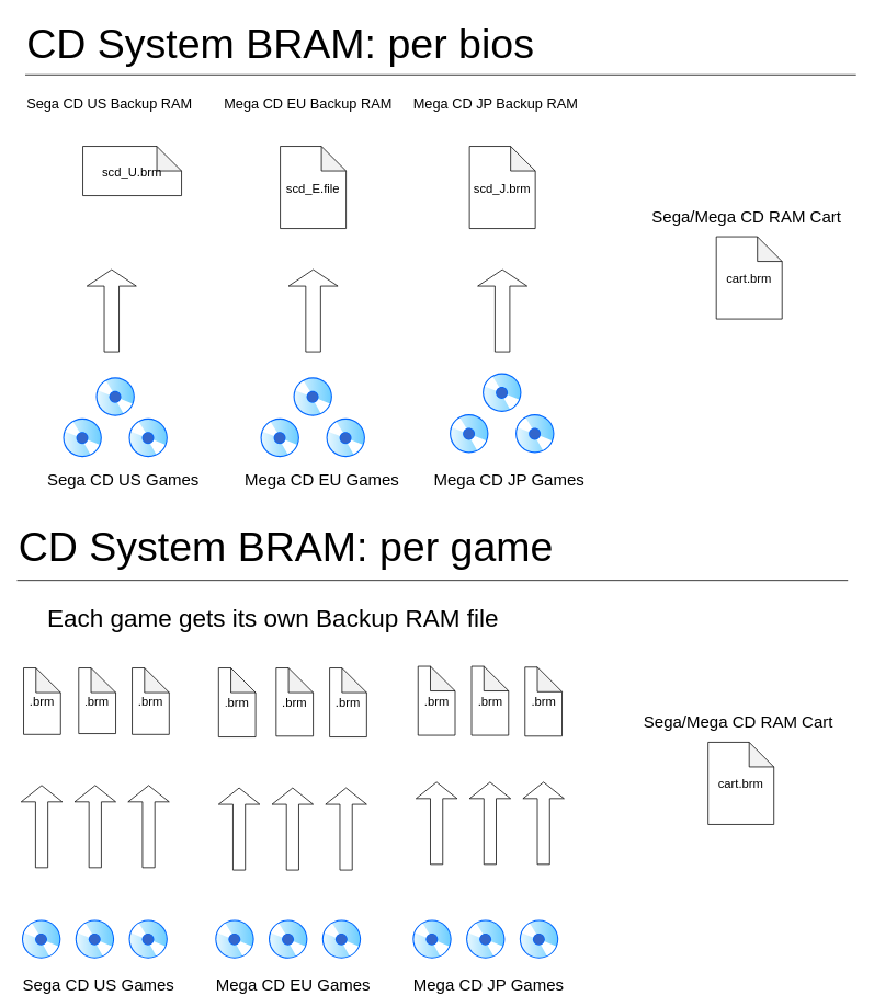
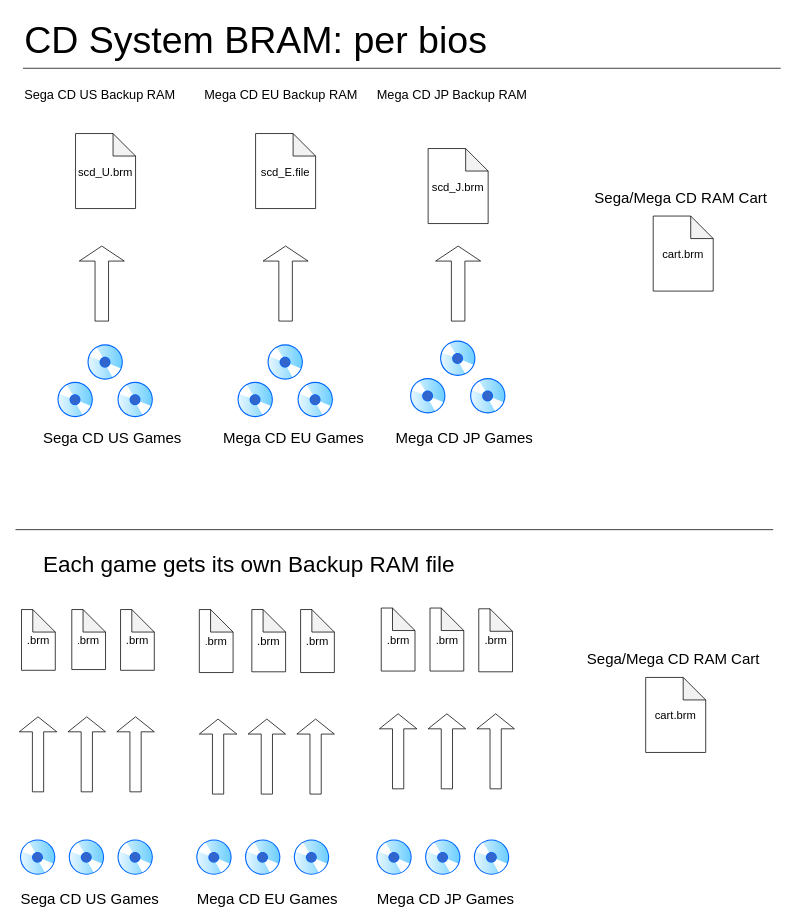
  <mxCell id="0" />
  <mxCell id="1" parent="0" />
  <mxCell id="2" value="&lt;font style=&quot;font-size: 15px&quot;&gt;cart.brm&lt;/font&gt;" style="shape=note;whiteSpace=wrap;html=1;backgroundOutline=1;darkOpacity=0.05;" parent="1" vertex="1"><mxGeometry x="870" y="287.5" width="80" height="100" as="geometry" /></mxCell>
- <mxCell id="3" value="&lt;font style=&quot;font-size: 15px&quot;&gt;scd_U.brm&lt;/font&gt;" style="shape=note;whiteSpace=wrap;html=1;backgroundOutline=1;darkOpacity=0.05;" parent="1" vertex="1"><mxGeometry x="100" y="177.5" width="120" height="60" as="geometry" /></mxCell>
+ <mxCell id="3" value="&lt;font style=&quot;font-size: 15px&quot;&gt;scd_U.brm&lt;/font&gt;" style="shape=note;whiteSpace=wrap;html=1;backgroundOutline=1;darkOpacity=0.05;" parent="1" vertex="1"><mxGeometry x="100" y="177.5" width="80" height="100" as="geometry" /></mxCell>
  <mxCell id="4" value="&lt;font style=&quot;font-size: 15px&quot;&gt;scd_E.file&lt;/font&gt;" style="shape=note;whiteSpace=wrap;html=1;backgroundOutline=1;darkOpacity=0.05;" parent="1" vertex="1"><mxGeometry x="340" y="177.5" width="80" height="100" as="geometry" /></mxCell>
- <mxCell id="5" value="&lt;font style=&quot;font-size: 15px&quot;&gt;scd_J.brm&lt;/font&gt;" style="shape=note;whiteSpace=wrap;html=1;backgroundOutline=1;darkOpacity=0.05;" parent="1" vertex="1"><mxGeometry x="570" y="177.5" width="80" height="100" as="geometry" /></mxCell>
+ <mxCell id="5" value="&lt;font style=&quot;font-size: 15px&quot;&gt;scd_J.brm&lt;/font&gt;" style="shape=note;whiteSpace=wrap;html=1;backgroundOutline=1;darkOpacity=0.05;" parent="1" vertex="1"><mxGeometry x="570" y="197.5" width="80" height="100" as="geometry" /></mxCell>
  <mxCell id="6" value="" style="aspect=fixed;perimeter=ellipsePerimeter;html=1;align=center;shadow=0;dashed=0;spacingTop=3;image;image=img/lib/active_directory/cd_dvd.svg;" parent="1" vertex="1"><mxGeometry x="75" y="507.5" width="50" height="50" as="geometry" /></mxCell>
  <mxCell id="7" value="" style="aspect=fixed;perimeter=ellipsePerimeter;html=1;align=center;shadow=0;dashed=0;spacingTop=3;image;image=img/lib/active_directory/cd_dvd.svg;" parent="1" vertex="1"><mxGeometry x="115" y="457.5" width="50" height="50" as="geometry" /></mxCell>
  <mxCell id="8" value="" style="aspect=fixed;perimeter=ellipsePerimeter;html=1;align=center;shadow=0;dashed=0;spacingTop=3;image;image=img/lib/active_directory/cd_dvd.svg;" parent="1" vertex="1"><mxGeometry x="155" y="507.5" width="50" height="50" as="geometry" /></mxCell>
  <mxCell id="9" value="" style="aspect=fixed;perimeter=ellipsePerimeter;html=1;align=center;shadow=0;dashed=0;spacingTop=3;image;image=img/lib/active_directory/cd_dvd.svg;" parent="1" vertex="1"><mxGeometry x="315" y="507.5" width="50" height="50" as="geometry" /></mxCell>
  <mxCell id="10" value="" style="aspect=fixed;perimeter=ellipsePerimeter;html=1;align=center;shadow=0;dashed=0;spacingTop=3;image;image=img/lib/active_directory/cd_dvd.svg;" parent="1" vertex="1"><mxGeometry x="355" y="457.5" width="50" height="50" as="geometry" /></mxCell>
  <mxCell id="11" value="" style="aspect=fixed;perimeter=ellipsePerimeter;html=1;align=center;shadow=0;dashed=0;spacingTop=3;image;image=img/lib/active_directory/cd_dvd.svg;" parent="1" vertex="1"><mxGeometry x="395" y="507.5" width="50" height="50" as="geometry" /></mxCell>
  <mxCell id="12" value="" style="aspect=fixed;perimeter=ellipsePerimeter;html=1;align=center;shadow=0;dashed=0;spacingTop=3;image;image=img/lib/active_directory/cd_dvd.svg;" parent="1" vertex="1"><mxGeometry x="545" y="502.5" width="50" height="50" as="geometry" /></mxCell>
  <mxCell id="13" value="" style="aspect=fixed;perimeter=ellipsePerimeter;html=1;align=center;shadow=0;dashed=0;spacingTop=3;image;image=img/lib/active_directory/cd_dvd.svg;" parent="1" vertex="1"><mxGeometry x="585" y="452.5" width="50" height="50" as="geometry" /></mxCell>
  <mxCell id="14" value="" style="aspect=fixed;perimeter=ellipsePerimeter;html=1;align=center;shadow=0;dashed=0;spacingTop=3;image;image=img/lib/active_directory/cd_dvd.svg;" parent="1" vertex="1"><mxGeometry x="625" y="502.5" width="50" height="50" as="geometry" /></mxCell>
  <mxCell id="15" value="&lt;font style=&quot;font-size: 20px&quot;&gt;Sega CD US Games&lt;br&gt;&lt;/font&gt;" style="text;html=1;resizable=0;points=[];autosize=1;align=left;verticalAlign=top;spacingTop=-4;" parent="1" vertex="1"><mxGeometry x="55" y="567.5" width="200" height="20" as="geometry" /></mxCell>
  <mxCell id="16" value="&lt;font style=&quot;font-size: 20px&quot;&gt;Mega CD EU Games&lt;br&gt;&lt;/font&gt;" style="text;html=1;resizable=0;points=[];autosize=1;align=left;verticalAlign=top;spacingTop=-4;" parent="1" vertex="1"><mxGeometry x="295" y="567.5" width="200" height="20" as="geometry" /></mxCell>
  <mxCell id="17" value="&lt;font style=&quot;font-size: 20px&quot;&gt;Mega CD JP Games&lt;br&gt;&lt;/font&gt;" style="text;html=1;resizable=0;points=[];autosize=1;align=left;verticalAlign=top;spacingTop=-4;" parent="1" vertex="1"><mxGeometry x="525" y="567.5" width="200" height="20" as="geometry" /></mxCell>
  <mxCell id="18" value="&lt;div&gt;&lt;font style=&quot;font-size: 20px&quot;&gt;Sega/Mega CD RAM Cart&lt;/font&gt;&lt;/div&gt;&lt;div&gt;&lt;font style=&quot;font-size: 20px&quot;&gt;&lt;br&gt;&lt;/font&gt;&lt;/div&gt;" style="text;html=1;resizable=0;points=[];autosize=1;align=left;verticalAlign=top;spacingTop=-4;" parent="1" vertex="1"><mxGeometry x="790" y="247.5" width="250" height="30" as="geometry" /></mxCell>
  <mxCell id="19" value="&lt;font style=&quot;font-size: 17px&quot;&gt;Sega CD US Backup RAM&lt;/font&gt;" style="text;html=1;resizable=0;points=[];autosize=1;align=left;verticalAlign=top;spacingTop=-4;" parent="1" vertex="1"><mxGeometry x="30" y="113.5" width="220" height="20" as="geometry" /></mxCell>
  <mxCell id="20" value="&lt;font style=&quot;font-size: 17px&quot;&gt;Mega CD EU Backup RAM&lt;/font&gt;" style="text;html=1;resizable=0;points=[];autosize=1;align=left;verticalAlign=top;spacingTop=-4;" parent="1" vertex="1"><mxGeometry x="270" y="113.5" width="220" height="20" as="geometry" /></mxCell>
  <mxCell id="21" value="&lt;font style=&quot;font-size: 17px&quot;&gt;Mega CD JP Backup RAM&lt;/font&gt;" style="text;html=1;resizable=0;points=[];autosize=1;align=left;verticalAlign=top;spacingTop=-4;" parent="1" vertex="1"><mxGeometry x="500" y="113.5" width="220" height="20" as="geometry" /></mxCell>
  <mxCell id="22" value="" style="shape=singleArrow;direction=north;whiteSpace=wrap;html=1;" parent="1" vertex="1"><mxGeometry x="350" y="327.5" width="60" height="100" as="geometry" /></mxCell>
  <mxCell id="23" value="" style="shape=singleArrow;direction=north;whiteSpace=wrap;html=1;" parent="1" vertex="1"><mxGeometry x="580" y="327.5" width="60" height="100" as="geometry" /></mxCell>
  <mxCell id="24" value="" style="shape=singleArrow;direction=north;whiteSpace=wrap;html=1;" parent="1" vertex="1"><mxGeometry x="105" y="327.5" width="60" height="100" as="geometry" /></mxCell>
  <mxCell id="25" value="&lt;font style=&quot;font-size: 50px&quot;&gt;CD System BRAM: per bios&lt;br&gt;&lt;/font&gt;" style="text;html=1;resizable=0;points=[];autosize=1;align=left;verticalAlign=top;spacingTop=-4;" parent="1" vertex="1"><mxGeometry x="30" y="20.5" width="630" height="30" as="geometry" /></mxCell>
  <mxCell id="26" value="" style="endArrow=none;html=1;" parent="1" edge="1"><mxGeometry width="50" height="50" relative="1" as="geometry"><mxPoint x="30" y="90.5" as="sourcePoint" /><mxPoint x="1040" y="90.5" as="targetPoint" /></mxGeometry></mxCell>
  <mxCell id="27" value="&lt;font style=&quot;font-size: 15px&quot;&gt;cart.brm&lt;/font&gt;" style="shape=note;whiteSpace=wrap;html=1;backgroundOutline=1;darkOpacity=0.05;" parent="1" vertex="1"><mxGeometry x="860" y="902.5" width="80" height="100" as="geometry" /></mxCell>
  <mxCell id="28" value="&lt;div style=&quot;font-size: 15px&quot;&gt;&lt;font style=&quot;font-size: 15px&quot;&gt;.brm&lt;/font&gt;&lt;/div&gt;" style="shape=note;whiteSpace=wrap;html=1;backgroundOutline=1;darkOpacity=0.05;" parent="1" vertex="1"><mxGeometry x="28" y="812" width="45" height="81" as="geometry" /></mxCell>
  <mxCell id="29" value="" style="aspect=fixed;perimeter=ellipsePerimeter;html=1;align=center;shadow=0;dashed=0;spacingTop=3;image;image=img/lib/active_directory/cd_dvd.svg;" parent="1" vertex="1"><mxGeometry x="25" y="1117.5" width="50" height="50" as="geometry" /></mxCell>
  <mxCell id="30" value="" style="aspect=fixed;perimeter=ellipsePerimeter;html=1;align=center;shadow=0;dashed=0;spacingTop=3;image;image=img/lib/active_directory/cd_dvd.svg;" parent="1" vertex="1"><mxGeometry x="90" y="1117.5" width="50" height="50" as="geometry" /></mxCell>
  <mxCell id="31" value="" style="aspect=fixed;perimeter=ellipsePerimeter;html=1;align=center;shadow=0;dashed=0;spacingTop=3;image;image=img/lib/active_directory/cd_dvd.svg;" parent="1" vertex="1"><mxGeometry x="155" y="1117.5" width="50" height="50" as="geometry" /></mxCell>
  <mxCell id="32" value="&lt;font style=&quot;font-size: 20px&quot;&gt;Sega CD US Games&lt;br&gt;&lt;/font&gt;" style="text;html=1;resizable=0;points=[];autosize=1;align=left;verticalAlign=top;spacingTop=-4;" parent="1" vertex="1"><mxGeometry x="25" y="1182.5" width="200" height="20" as="geometry" /></mxCell>
  <mxCell id="33" value="&lt;div&gt;&lt;font style=&quot;font-size: 20px&quot;&gt;Sega/Mega CD RAM Cart&lt;/font&gt;&lt;/div&gt;&lt;div&gt;&lt;font style=&quot;font-size: 20px&quot;&gt;&lt;br&gt;&lt;/font&gt;&lt;/div&gt;" style="text;html=1;resizable=0;points=[];autosize=1;align=left;verticalAlign=top;spacingTop=-4;" parent="1" vertex="1"><mxGeometry x="780" y="862.5" width="250" height="30" as="geometry" /></mxCell>
  <mxCell id="34" value="" style="shape=singleArrow;direction=north;whiteSpace=wrap;html=1;" parent="1" vertex="1"><mxGeometry x="25" y="955" width="50" height="100" as="geometry" /></mxCell>
- <mxCell id="35" value="&lt;div&gt;&lt;font style=&quot;font-size: 50px&quot;&gt;CD System BRAM: per game&lt;/font&gt;&lt;/div&gt;&lt;div&gt;&lt;font style=&quot;font-size: 50px&quot;&gt;&lt;br&gt;&lt;/font&gt;&lt;/div&gt;" style="text;html=1;resizable=0;points=[];autosize=1;align=left;verticalAlign=top;spacingTop=-4;" parent="1" vertex="1"><mxGeometry x="20" y="632" width="670" height="60" as="geometry" /></mxCell>
  <mxCell id="36" value="" style="endArrow=none;html=1;" parent="1" edge="1"><mxGeometry width="50" height="50" relative="1" as="geometry"><mxPoint x="20" y="705.5" as="sourcePoint" /><mxPoint x="1030" y="705.5" as="targetPoint" /></mxGeometry></mxCell>
  <mxCell id="37" value="" style="shape=singleArrow;direction=north;whiteSpace=wrap;html=1;" parent="1" vertex="1"><mxGeometry x="90" y="955" width="50" height="100" as="geometry" /></mxCell>
  <mxCell id="38" value="" style="shape=singleArrow;direction=north;whiteSpace=wrap;html=1;" parent="1" vertex="1"><mxGeometry x="155" y="955" width="50" height="100" as="geometry" /></mxCell>
  <mxCell id="39" value=".&lt;font style=&quot;font-size: 15px&quot;&gt;brm&lt;/font&gt;" style="shape=note;whiteSpace=wrap;html=1;backgroundOutline=1;darkOpacity=0.05;" parent="1" vertex="1"><mxGeometry x="95" y="812" width="45" height="80" as="geometry" /></mxCell>
  <mxCell id="40" value="&lt;font style=&quot;font-size: 15px&quot;&gt;.brm&lt;br&gt;&lt;/font&gt;" style="shape=note;whiteSpace=wrap;html=1;backgroundOutline=1;darkOpacity=0.05;" parent="1" vertex="1"><mxGeometry x="160" y="812" width="45" height="81" as="geometry" /></mxCell>
  <mxCell id="41" value=".&lt;font style=&quot;font-size: 15px&quot;&gt;brm&lt;/font&gt;" style="shape=note;whiteSpace=wrap;html=1;backgroundOutline=1;darkOpacity=0.05;" parent="1" vertex="1"><mxGeometry x="265" y="812" width="45" height="84" as="geometry" /></mxCell>
  <mxCell id="42" value="" style="shape=singleArrow;direction=north;whiteSpace=wrap;html=1;" parent="1" vertex="1"><mxGeometry x="265" y="958" width="50" height="100" as="geometry" /></mxCell>
  <mxCell id="43" value="" style="shape=singleArrow;direction=north;whiteSpace=wrap;html=1;" parent="1" vertex="1"><mxGeometry x="330" y="958" width="50" height="100" as="geometry" /></mxCell>
  <mxCell id="44" value="" style="shape=singleArrow;direction=north;whiteSpace=wrap;html=1;" parent="1" vertex="1"><mxGeometry x="395" y="958" width="50" height="100" as="geometry" /></mxCell>
  <mxCell id="45" value="&lt;font style=&quot;font-size: 15px&quot;&gt;.brm&lt;br&gt;&lt;/font&gt;" style="shape=note;whiteSpace=wrap;html=1;backgroundOutline=1;darkOpacity=0.05;" parent="1" vertex="1"><mxGeometry x="335" y="812" width="45" height="83" as="geometry" /></mxCell>
  <mxCell id="46" value="&lt;font style=&quot;font-size: 15px&quot;&gt;.brm&lt;br&gt;&lt;/font&gt;" style="shape=note;whiteSpace=wrap;html=1;backgroundOutline=1;darkOpacity=0.05;" parent="1" vertex="1"><mxGeometry x="400" y="812" width="45" height="84" as="geometry" /></mxCell>
  <mxCell id="47" value="" style="shape=singleArrow;direction=north;whiteSpace=wrap;html=1;" parent="1" vertex="1"><mxGeometry x="505" y="951" width="50" height="100" as="geometry" /></mxCell>
  <mxCell id="48" value="" style="shape=singleArrow;direction=north;whiteSpace=wrap;html=1;" parent="1" vertex="1"><mxGeometry x="570" y="951" width="50" height="100" as="geometry" /></mxCell>
  <mxCell id="49" value="" style="shape=singleArrow;direction=north;whiteSpace=wrap;html=1;" parent="1" vertex="1"><mxGeometry x="635" y="951" width="50" height="100" as="geometry" /></mxCell>
  <mxCell id="50" value="" style="aspect=fixed;perimeter=ellipsePerimeter;html=1;align=center;shadow=0;dashed=0;spacingTop=3;image;image=img/lib/active_directory/cd_dvd.svg;" parent="1" vertex="1"><mxGeometry x="260" y="1117.5" width="50" height="50" as="geometry" /></mxCell>
  <mxCell id="51" value="" style="aspect=fixed;perimeter=ellipsePerimeter;html=1;align=center;shadow=0;dashed=0;spacingTop=3;image;image=img/lib/active_directory/cd_dvd.svg;" parent="1" vertex="1"><mxGeometry x="325" y="1117.5" width="50" height="50" as="geometry" /></mxCell>
  <mxCell id="52" value="" style="aspect=fixed;perimeter=ellipsePerimeter;html=1;align=center;shadow=0;dashed=0;spacingTop=3;image;image=img/lib/active_directory/cd_dvd.svg;" parent="1" vertex="1"><mxGeometry x="390" y="1117.5" width="50" height="50" as="geometry" /></mxCell>
  <mxCell id="53" value="&lt;font style=&quot;font-size: 20px&quot;&gt;Mega CD EU Games&lt;br&gt;&lt;/font&gt;" style="text;html=1;resizable=0;points=[];autosize=1;align=left;verticalAlign=top;spacingTop=-4;" parent="1" vertex="1"><mxGeometry x="260" y="1182.5" width="210" height="20" as="geometry" /></mxCell>
  <mxCell id="54" value="" style="aspect=fixed;perimeter=ellipsePerimeter;html=1;align=center;shadow=0;dashed=0;spacingTop=3;image;image=img/lib/active_directory/cd_dvd.svg;" parent="1" vertex="1"><mxGeometry x="500" y="1117.5" width="50" height="50" as="geometry" /></mxCell>
  <mxCell id="55" value="" style="aspect=fixed;perimeter=ellipsePerimeter;html=1;align=center;shadow=0;dashed=0;spacingTop=3;image;image=img/lib/active_directory/cd_dvd.svg;" parent="1" vertex="1"><mxGeometry x="565" y="1117.5" width="50" height="50" as="geometry" /></mxCell>
  <mxCell id="56" value="" style="aspect=fixed;perimeter=ellipsePerimeter;html=1;align=center;shadow=0;dashed=0;spacingTop=3;image;image=img/lib/active_directory/cd_dvd.svg;" parent="1" vertex="1"><mxGeometry x="630" y="1117.5" width="50" height="50" as="geometry" /></mxCell>
  <mxCell id="57" value="&lt;font style=&quot;font-size: 20px&quot;&gt;Mega CD JP Games&lt;br&gt;&lt;/font&gt;" style="text;html=1;resizable=0;points=[];autosize=1;align=left;verticalAlign=top;spacingTop=-4;" parent="1" vertex="1"><mxGeometry x="500" y="1182.5" width="210" height="20" as="geometry" /></mxCell>
  <mxCell id="58" value="&lt;font style=&quot;font-size: 30px&quot;&gt;Each game gets its own Backup RAM file&lt;/font&gt;" style="text;html=1;resizable=0;points=[];autosize=1;align=left;verticalAlign=top;spacingTop=-4;" parent="1" vertex="1"><mxGeometry x="55" y="731" width="560" height="20" as="geometry" /></mxCell>
  <mxCell id="59" value="&lt;font style=&quot;font-size: 15px&quot;&gt;.brm&lt;br&gt;&lt;/font&gt;" style="shape=note;whiteSpace=wrap;html=1;backgroundOutline=1;darkOpacity=0.05;" parent="1" vertex="1"><mxGeometry x="507.5" y="810" width="45" height="84" as="geometry" /></mxCell>
  <mxCell id="60" value="&lt;font style=&quot;font-size: 15px&quot;&gt;.brm&lt;br&gt;&lt;/font&gt;" style="shape=note;whiteSpace=wrap;html=1;backgroundOutline=1;darkOpacity=0.05;" parent="1" vertex="1"><mxGeometry x="572.5" y="810" width="45" height="84" as="geometry" /></mxCell>
  <mxCell id="61" value="&lt;font style=&quot;font-size: 15px&quot;&gt;.brm&lt;br&gt;&lt;/font&gt;" style="shape=note;whiteSpace=wrap;html=1;backgroundOutline=1;darkOpacity=0.05;" parent="1" vertex="1"><mxGeometry x="637.5" y="811" width="45" height="84" as="geometry" /></mxCell>
